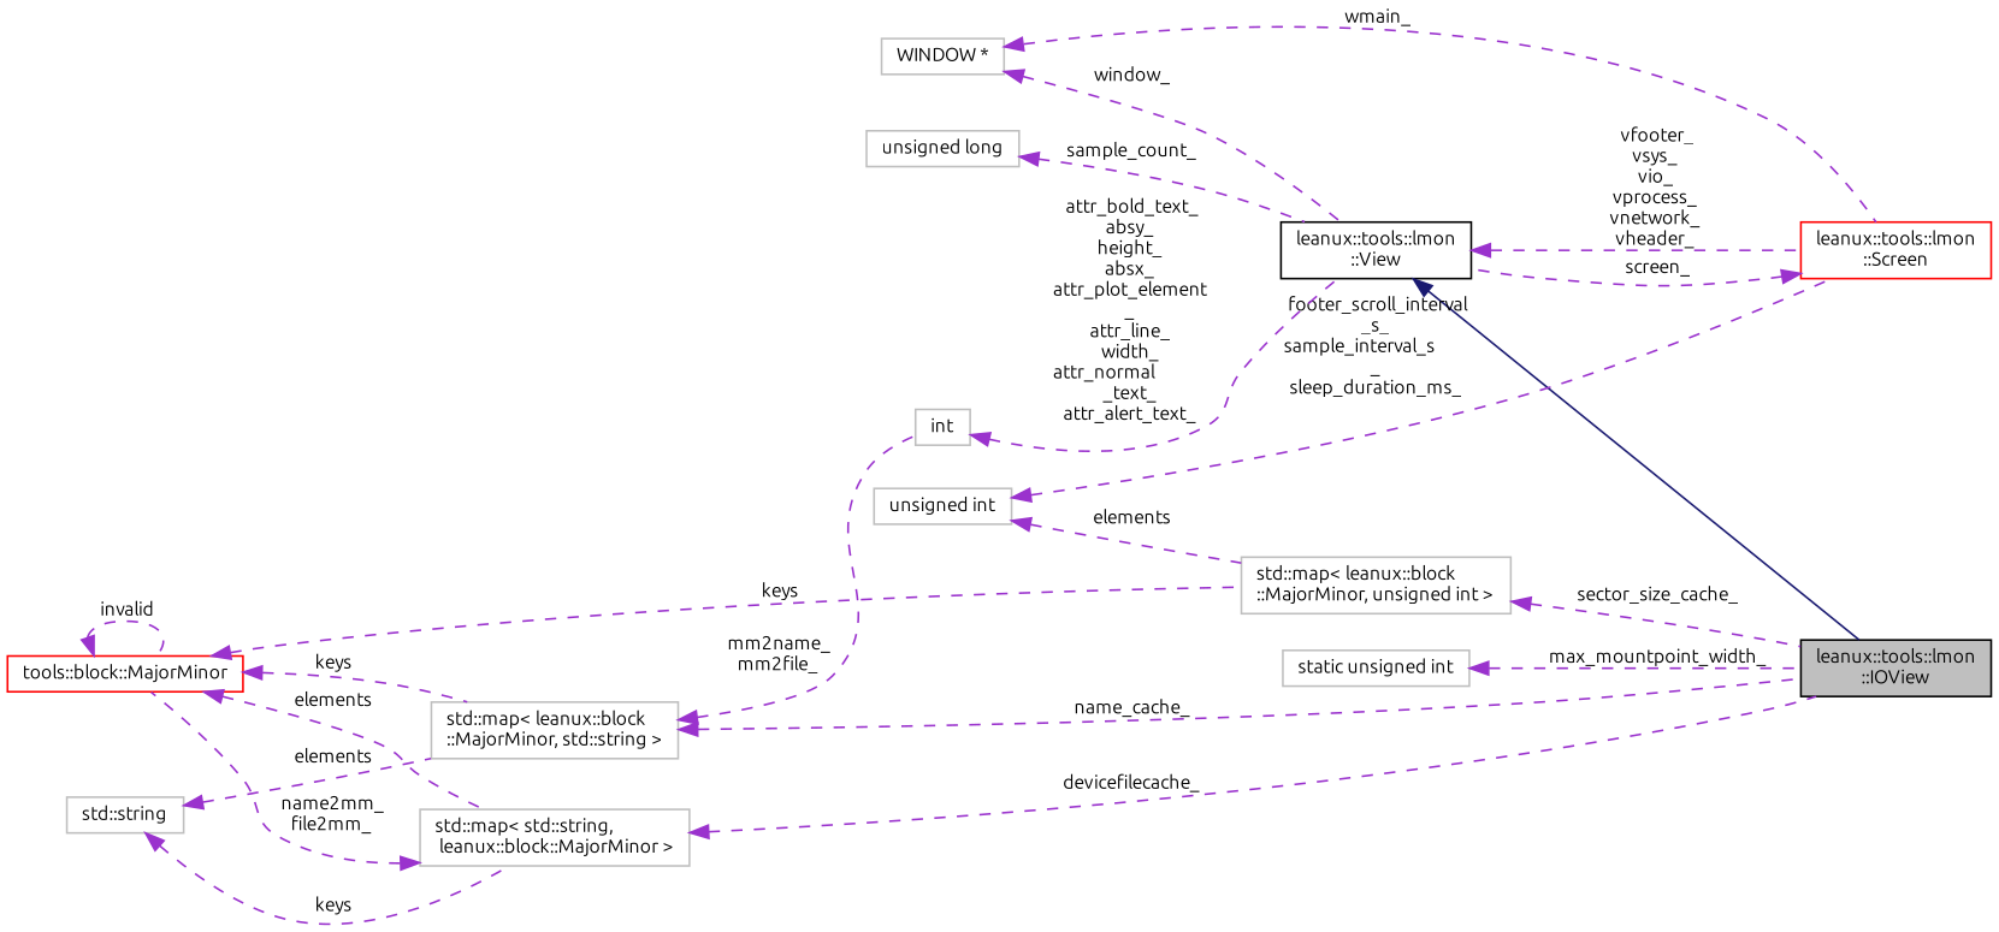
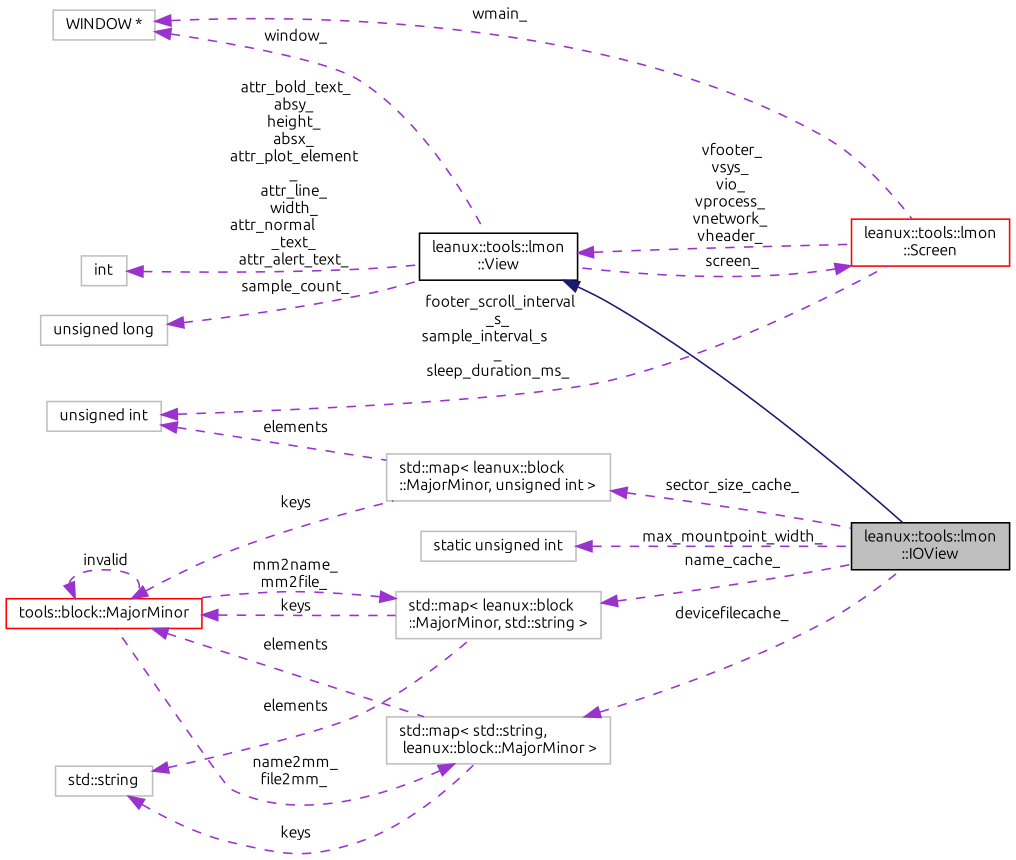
  digraph {
    fontname=Ubuntu
    rankdir=LR
    node [color=grey75 fontname=Ubuntu fontsize=10 shape=record]
    edge [color=darkorchid3 dir=back fontname=Ubuntu fontsize=10 labelfontname=Helvetica labelfontsize=10 style=dashed]
    n1 [color=black fillcolor=grey75 fontcolor=black height=0.2 label="leanux::tools::lmon\l::IOView" style=filled width=0.4]
    n2 [color=black height=0.2 label="leanux::tools::lmon\l::View" width=0.4]
    n3 [color=red height=0.2 label="leanux::tools::lmon\l::Screen" width=0.4]
    n4 [height=0.2 label="unsigned long" width=0.4]
    n5 [height=0.2 label="unsigned int" width=0.4]
    n6 [height=0.2 label="std::map\< leanux::block\l::MajorMinor, unsigned int \>" width=0.4]
    n7 [height=0.2 label="WINDOW *" width=0.4]
    n8 [height=0.2 label=int width=0.4]
    n9 [height=0.2 label="std::map\< leanux::block\l::MajorMinor, std::string \>" width=0.4]
    n10 [color=red height=0.2 label="tools::block::MajorMinor" width=0.4]
    n11 [height=0.2 label="std::map\< std::string,\l leanux::block::MajorMinor \>" width=0.4]
    n12 [height=0.2 label="std::string" width=0.4]
    n13 [height=0.2 label="static unsigned int" width=0.4]
    n2 -> n1 [color=midnightblue style=solid]
    n2 -> n3 [label=" vfooter_\nvsys_\nvio_\nvprocess_\nvnetwork_\nvheader_"]
    n3 -> n2 [label=" screen_"]
    n4 -> n2 [label=" sample_count_"]
    n5 -> n3 [label=" footer_scroll_interval\l_s_\nsample_interval_s\l_\nsleep_duration_ms_"]
    n5 -> n6 [label=" elements"]
    n6 -> n1 [label=" sector_size_cache_"]
    n7 -> n2 [label=" window_"]
    n7 -> n3 [label=" wmain_"]
    n8 -> n2 [label=" attr_bold_text_\nabsy_\nheight_\nabsx_\nattr_plot_element\l_\nattr_line_\nwidth_\nattr_normal\l_text_\nattr_alert_text_"]
    n9 -> n1 [label=" name_cache_"]
-   n9 -> n8 [label=" mm2name_\nmm2file_"]
+   n9 -> n10 [label=" mm2name_\nmm2file_"]
    n10 -> n6 [label=" keys"]
    n10 -> n9 [label=" keys"]
    n10 -> n10 [label=" invalid"]
    n10 -> n11 [label=" elements"]
    n11 -> n1 [label=" devicefilecache_"]
    n11 -> n10 [label=" name2mm_\nfile2mm_"]
    n12 -> n9 [label=" elements"]
    n12 -> n11 [label=" keys"]
    n13 -> n1 [label=" max_mountpoint_width_"]
  }
